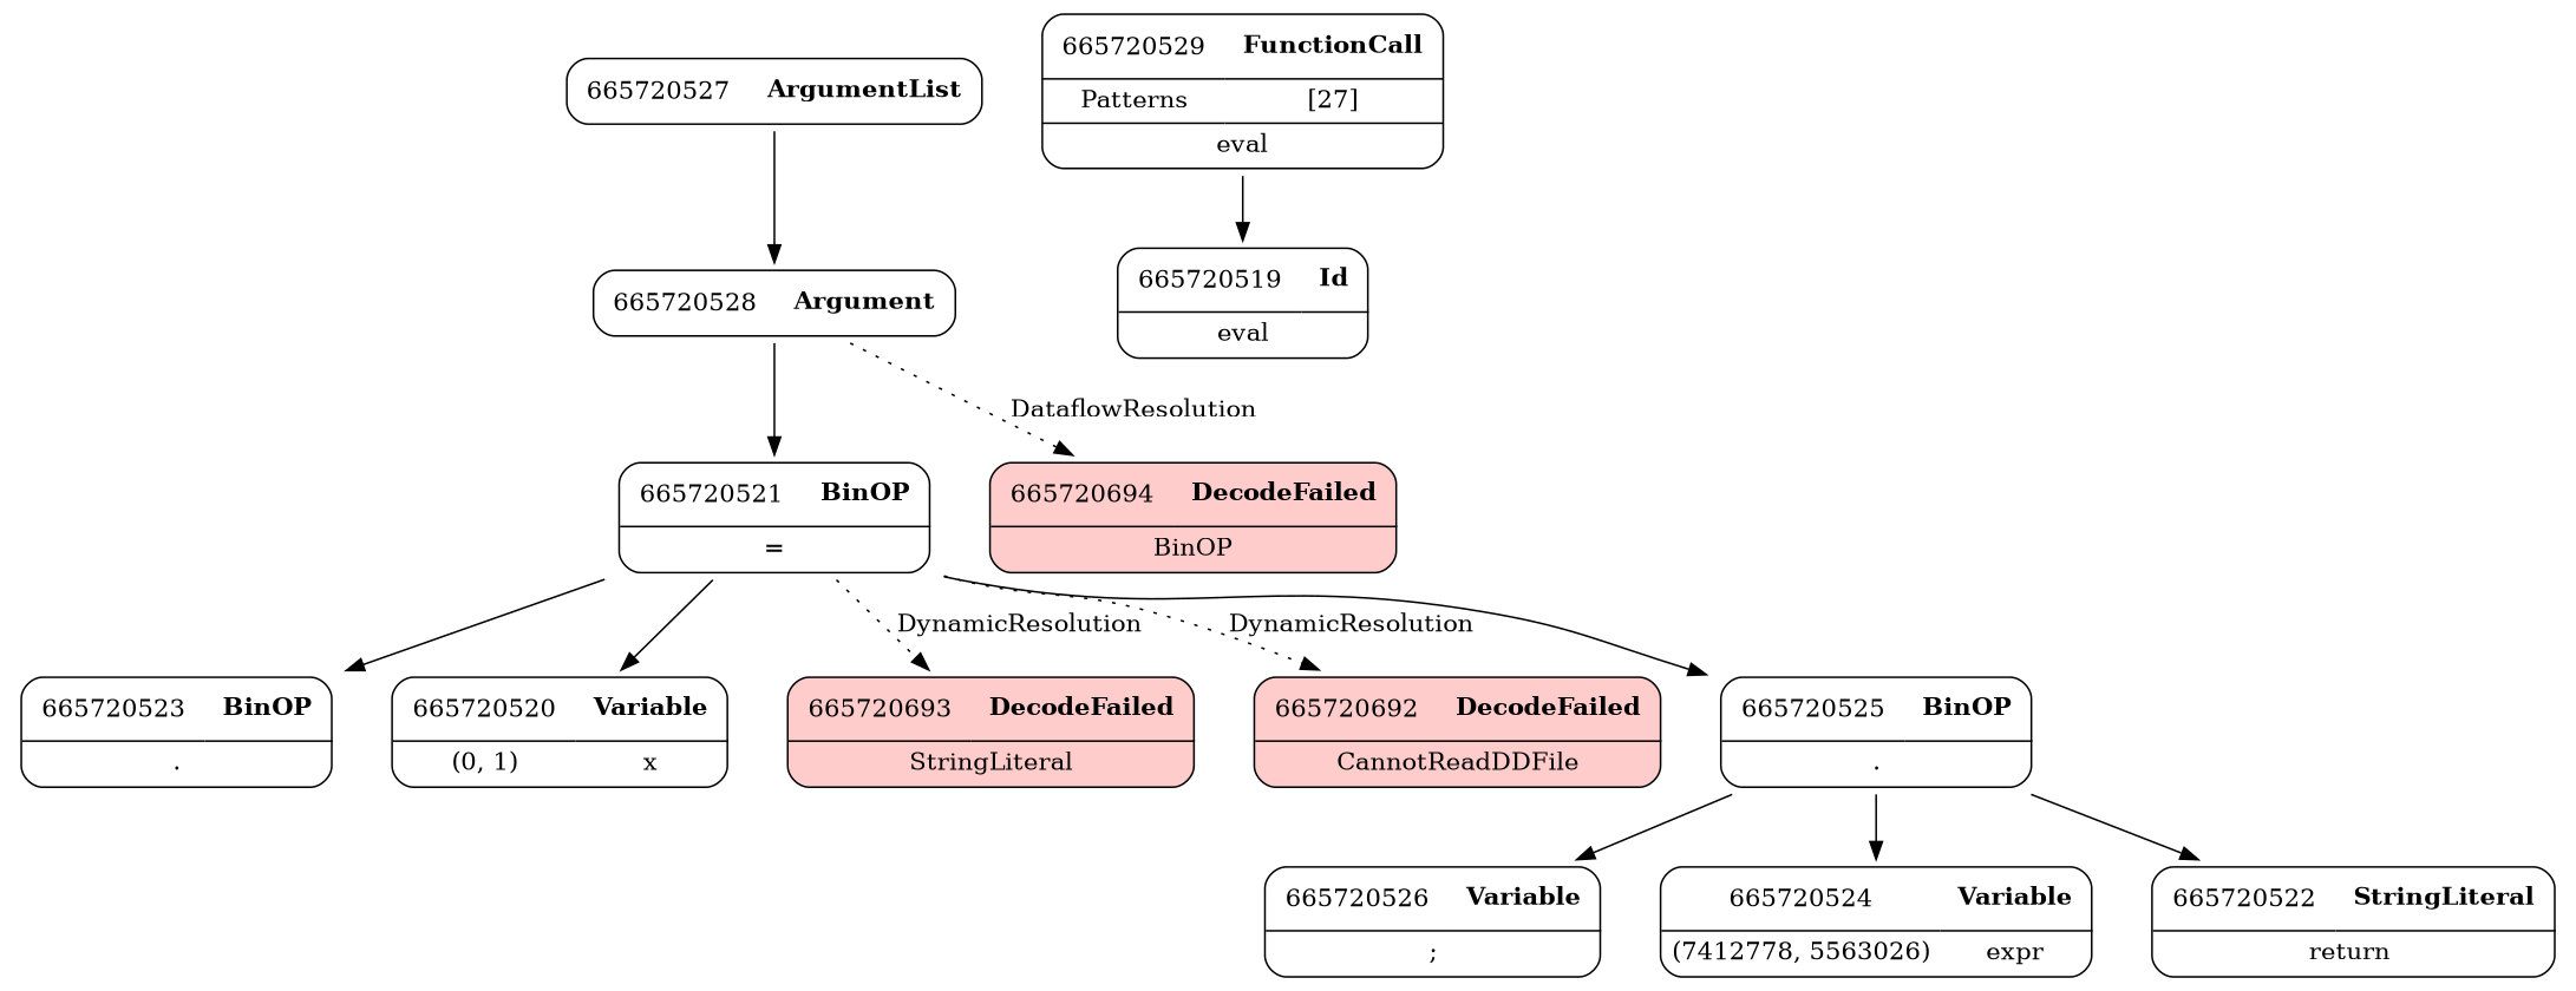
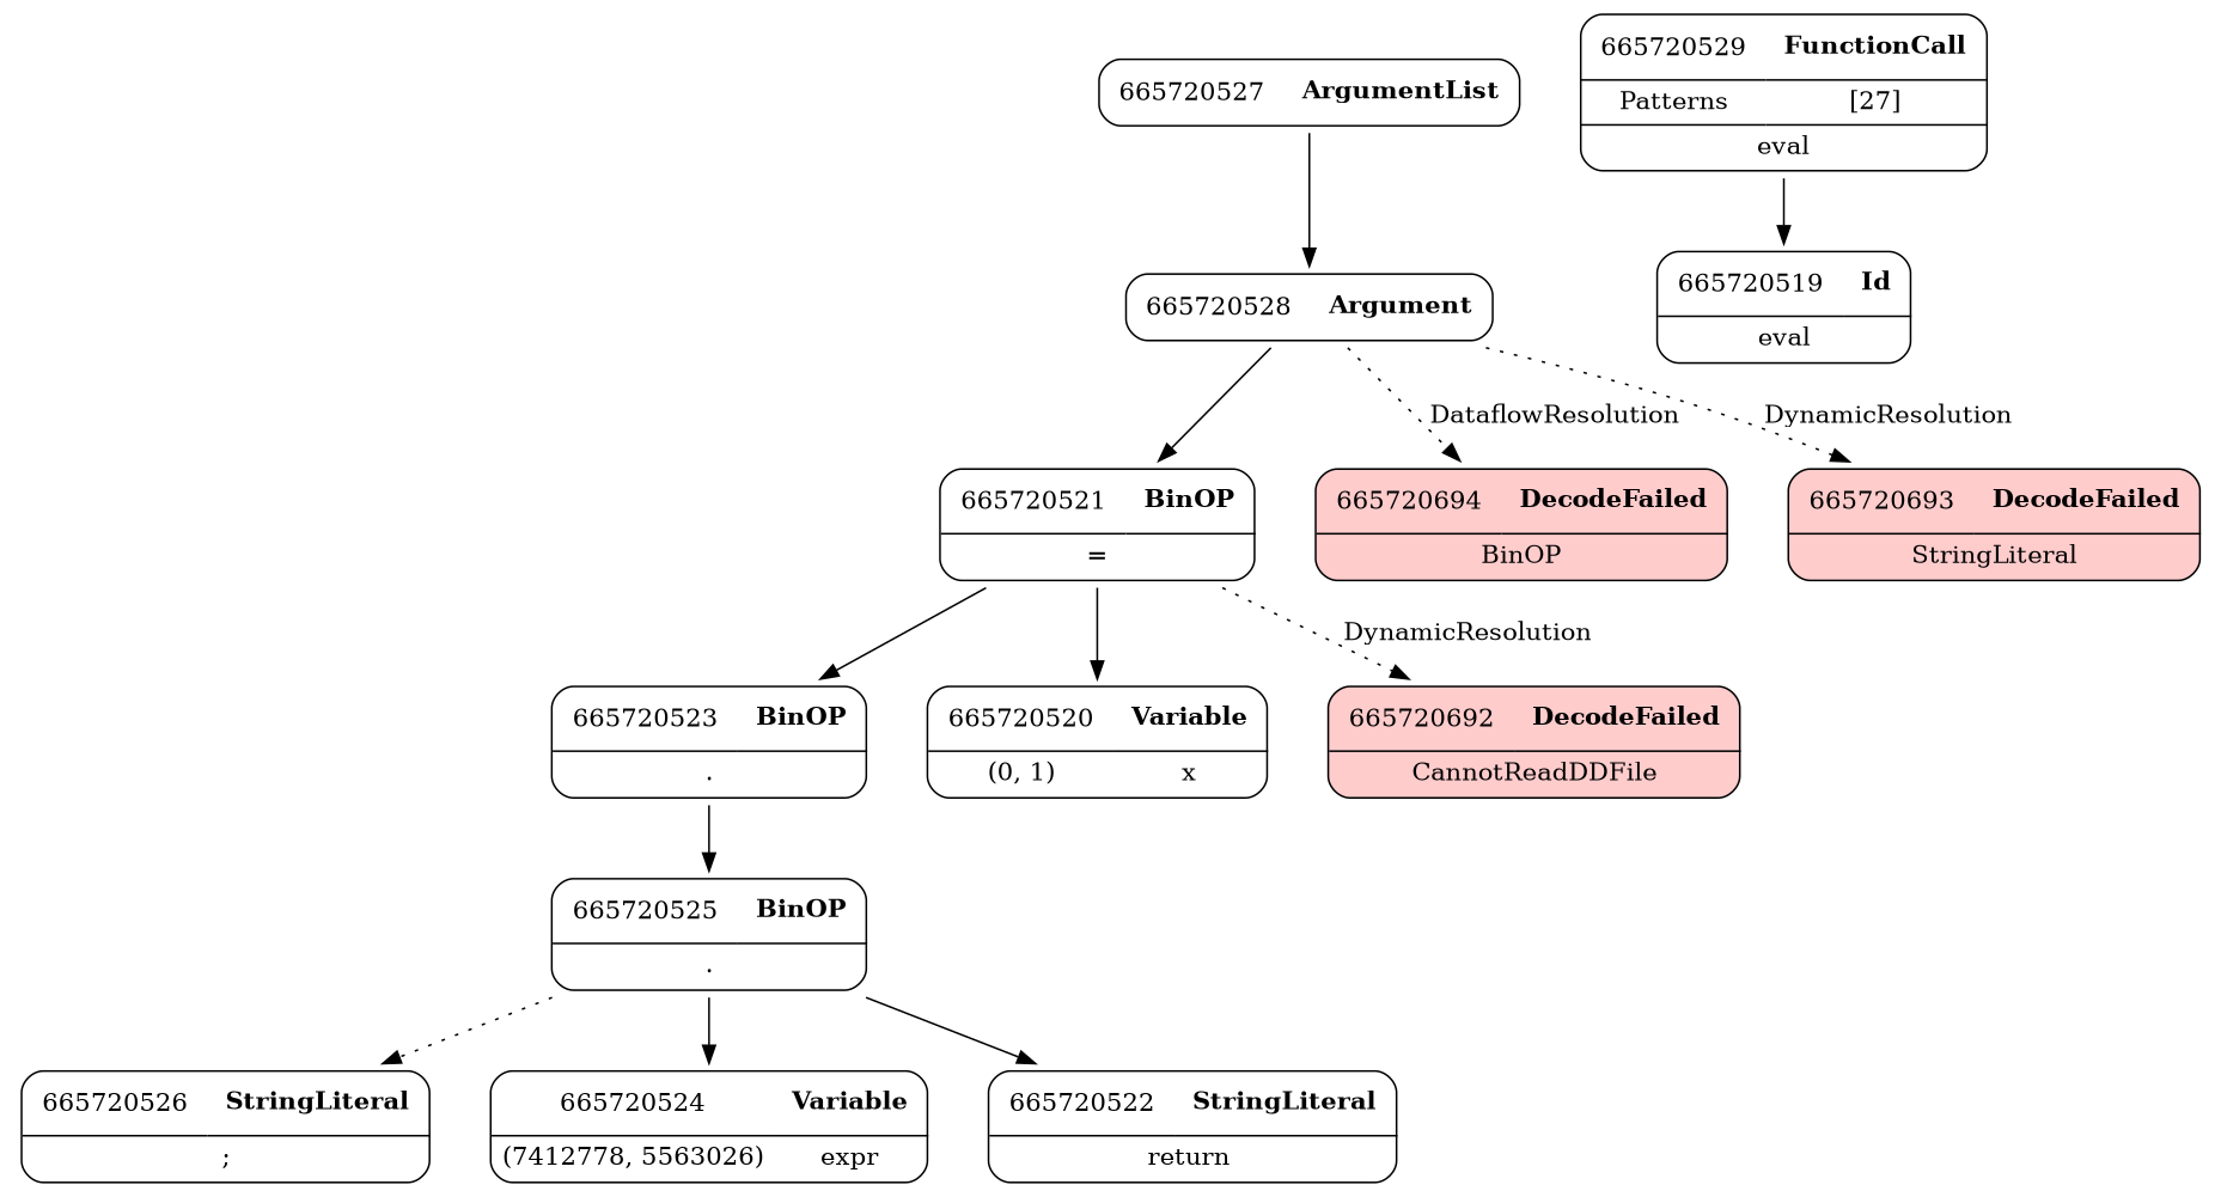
  digraph {
    node [shape=none]
    edge [weight=2]
-   n1 [label=<<TABLE border='1' cellspacing='0' cellpadding='10' style='rounded' ><TR><TD border='0'>665720526</TD><TD border='0'><B>Variable</B></TD></TR><HR/><TR><TD border='0' cellpadding='5' colspan='2'>;</TD></TR></TABLE>>]
+   n1 [label=<<TABLE border='1' cellspacing='0' cellpadding='10' style='rounded' ><TR><TD border='0'>665720526</TD><TD border='0'><B>StringLiteral</B></TD></TR><HR/><TR><TD border='0' cellpadding='5' colspan='2'>;</TD></TR></TABLE>>]
    n2 [label=<<TABLE border='1' cellspacing='0' cellpadding='10' style='rounded' ><TR><TD border='0'>665720527</TD><TD border='0'><B>ArgumentList</B></TD></TR></TABLE>>]
    n3 [label=<<TABLE border='1' cellspacing='0' cellpadding='10' style='rounded' ><TR><TD border='0'>665720528</TD><TD border='0'><B>Argument</B></TD></TR></TABLE>>]
    n4 [label=<<TABLE border='1' cellspacing='0' cellpadding='10' style='rounded' ><TR><TD border='0'>665720521</TD><TD border='0'><B>BinOP</B></TD></TR><HR/><TR><TD border='0' cellpadding='5' colspan='2'>=</TD></TR></TABLE>>]
    n5 [label=<<TABLE border='1' cellspacing='0' cellpadding='10' style='rounded' bgcolor='#FFCCCC' ><TR><TD border='0'>665720694</TD><TD border='0'><B>DecodeFailed</B></TD></TR><HR/><TR><TD border='0' cellpadding='5' colspan='2'>BinOP</TD></TR></TABLE>>]
    n6 [label=<<TABLE border='1' cellspacing='0' cellpadding='10' style='rounded' ><TR><TD border='0'>665720523</TD><TD border='0'><B>BinOP</B></TD></TR><HR/><TR><TD border='0' cellpadding='5' colspan='2'>.</TD></TR></TABLE>>]
    n7 [label=<<TABLE border='1' cellspacing='0' cellpadding='10' style='rounded' ><TR><TD border='0'>665720520</TD><TD border='0'><B>Variable</B></TD></TR><HR/><TR><TD border='0' cellpadding='5'>(0, 1)</TD><TD border='0' cellpadding='5'>x</TD></TR></TABLE>>]
    n8 [label=<<TABLE border='1' cellspacing='0' cellpadding='10' style='rounded' bgcolor='#FFCCCC' ><TR><TD border='0'>665720693</TD><TD border='0'><B>DecodeFailed</B></TD></TR><HR/><TR><TD border='0' cellpadding='5' colspan='2'>StringLiteral</TD></TR></TABLE>>]
    n9 [label=<<TABLE border='1' cellspacing='0' cellpadding='10' style='rounded' bgcolor='#FFCCCC' ><TR><TD border='0'>665720692</TD><TD border='0'><B>DecodeFailed</B></TD></TR><HR/><TR><TD border='0' cellpadding='5' colspan='2'>CannotReadDDFile</TD></TR></TABLE>>]
    n10 [label=<<TABLE border='1' cellspacing='0' cellpadding='10' style='rounded' ><TR><TD border='0'>665720524</TD><TD border='0'><B>Variable</B></TD></TR><HR/><TR><TD border='0' cellpadding='5'>(7412778, 5563026)</TD><TD border='0' cellpadding='5'>expr</TD></TR></TABLE>>]
    n11 [label=<<TABLE border='1' cellspacing='0' cellpadding='10' style='rounded' ><TR><TD border='0'>665720525</TD><TD border='0'><B>BinOP</B></TD></TR><HR/><TR><TD border='0' cellpadding='5' colspan='2'>.</TD></TR></TABLE>>]
    n12 [label=<<TABLE border='1' cellspacing='0' cellpadding='10' style='rounded' ><TR><TD border='0'>665720522</TD><TD border='0'><B>StringLiteral</B></TD></TR><HR/><TR><TD border='0' cellpadding='5' colspan='2'>return </TD></TR></TABLE>>]
    n13 [label=<<TABLE border='1' cellspacing='0' cellpadding='10' style='rounded' ><TR><TD border='0'>665720519</TD><TD border='0'><B>Id</B></TD></TR><HR/><TR><TD border='0' cellpadding='5' colspan='2'>eval</TD></TR></TABLE>>]
    n14 [label=<<TABLE border='1' cellspacing='0' cellpadding='10' style='rounded' ><TR><TD border='0'>665720529</TD><TD border='0'><B>FunctionCall</B></TD></TR><HR/><TR><TD border='0' cellpadding='5'>Patterns</TD><TD border='0' cellpadding='5'>[27]</TD></TR><HR/><TR><TD border='0' cellpadding='5' colspan='2'>eval</TD></TR></TABLE>>]
    n2 -> n3
    n3 -> n4
    n3 -> n5 [label=DataflowResolution style=dotted weight=""]
    n4 -> n6
    n4 -> n7
-   n4 -> n8 [label=DynamicResolution style=dotted weight=""]
+   n3 -> n8 [label=DynamicResolution style=dotted weight=""]
    n4 -> n9 [label=DynamicResolution style=dotted weight=""]
-   n4 -> n11
-   n11 -> n1
+   n6 -> n11
+   n11 -> n1 [style=dotted]
    n11 -> n10
    n11 -> n12
    n14 -> n13
  }
